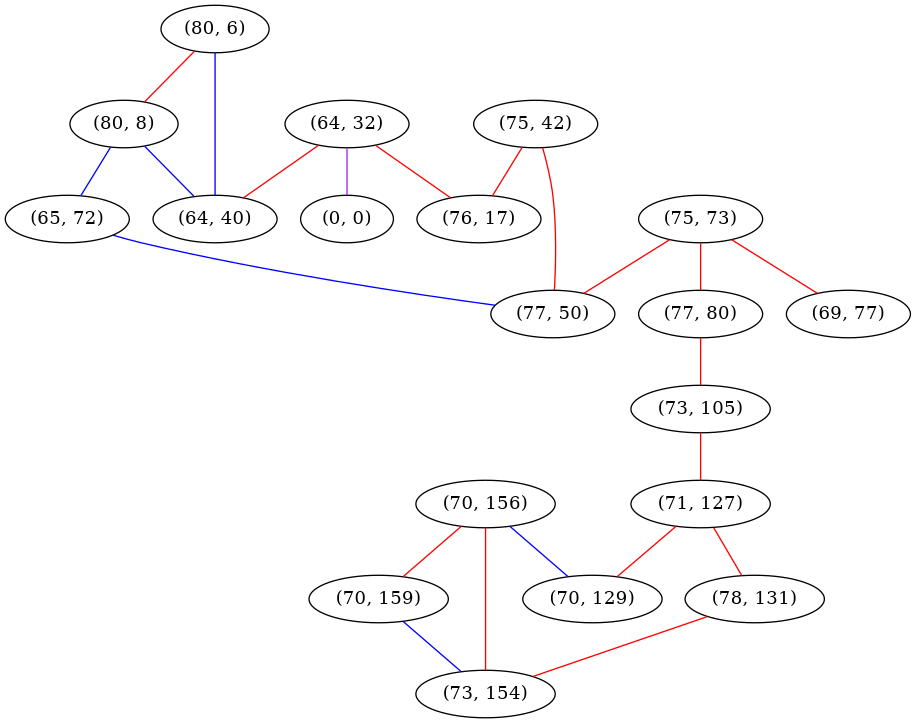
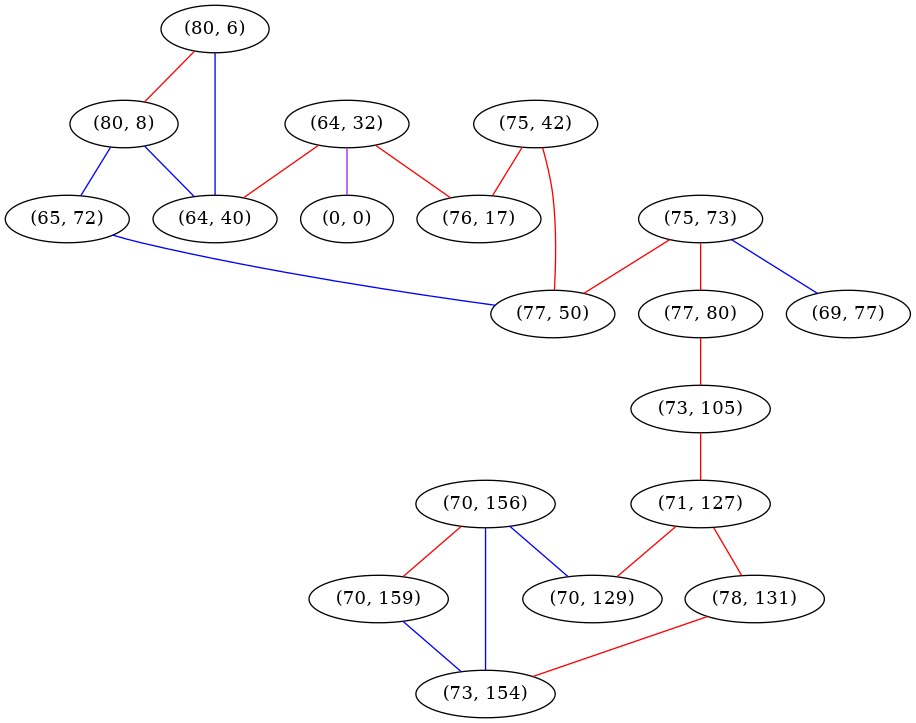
  graph {
    edge [color=red weight=1]
    "(80, 6)"
    "(80, 8)"
    "(64, 40)"
    "(65, 72)"
    "(75, 42)"
    "(77, 50)"
    "(76, 17)"
    "(64, 32)"
    "(0, 0)"
    "(70, 156)"
    "(70, 159)"
    n12 [label="(73, 154)"]
    "(70, 129)"
    "(73, 105)"
    "(71, 127)"
    "(75, 73)"
    "(69, 77)"
    "(77, 80)"
    "(78, 131)"
    "(80, 6)" -- "(80, 8)"
    "(80, 6)" -- "(64, 40)" [color=blue weight=3]
    "(80, 8)" -- "(64, 40)" [color=blue weight=3]
    "(80, 8)" -- "(65, 72)" [color=blue weight=3]
    "(65, 72)" -- "(77, 50)" [color=blue]
    "(75, 42)" -- "(77, 50)"
    "(75, 42)" -- "(76, 17)"
    "(64, 32)" -- "(64, 40)"
    "(64, 32)" -- "(76, 17)"
    "(64, 32)" -- "(0, 0)" [color=purple weight=4]
    "(70, 156)" -- "(70, 159)"
-   "(70, 156)" -- n12 [weight=3]
+   "(70, 156)" -- n12 [color=blue weight=3]
    "(70, 156)" -- "(70, 129)" [color=blue weight=3]
    "(70, 159)" -- n12 [color=blue weight=3]
    "(73, 105)" -- "(71, 127)"
    "(71, 127)" -- "(70, 129)"
    "(71, 127)" -- "(78, 131)"
    "(75, 73)" -- "(77, 50)"
-   "(75, 73)" -- "(69, 77)"
+   "(75, 73)" -- "(69, 77)" [color=blue]
    "(75, 73)" -- "(77, 80)"
    "(77, 80)" -- "(73, 105)"
    "(78, 131)" -- n12
  }
